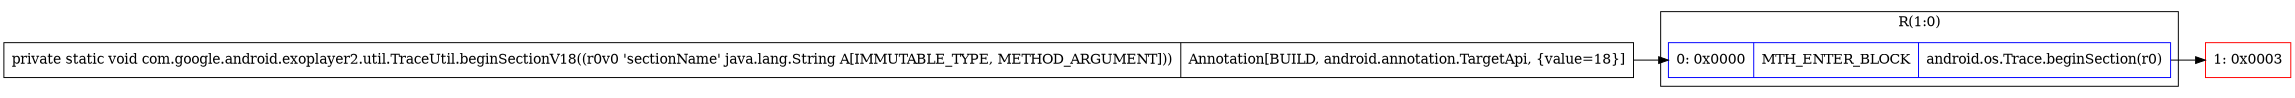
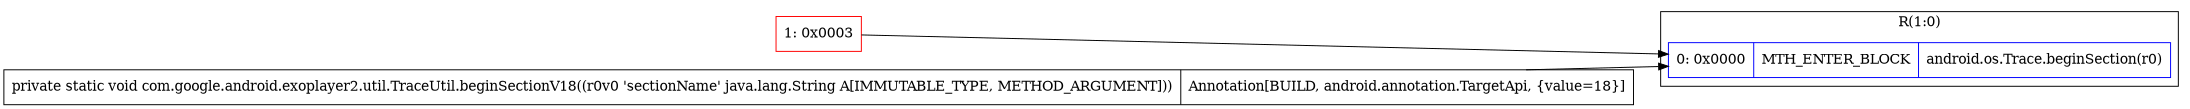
  digraph {
    rankdir=LR
    node [shape=record]
    n1 [color=blue label="{0\:\ 0x0000|MTH_ENTER_BLOCK\l|android.os.Trace.beginSection(r0)\l}"]
    n2 [color=red label="{1\:\ 0x0003}"]
    n3 [label="{private static void com.google.android.exoplayer2.util.TraceUtil.beginSectionV18((r0v0 'sectionName' java.lang.String A[IMMUTABLE_TYPE, METHOD_ARGUMENT]))  | Annotation[BUILD, android.annotation.TargetApi, \{value=18\}]\l}"]
    subgraph cluster_1 {
      label="R(1:0)"
      n1
    }
-   n1 -> n2
+   n2 -> n1
    n3 -> n1
  }
